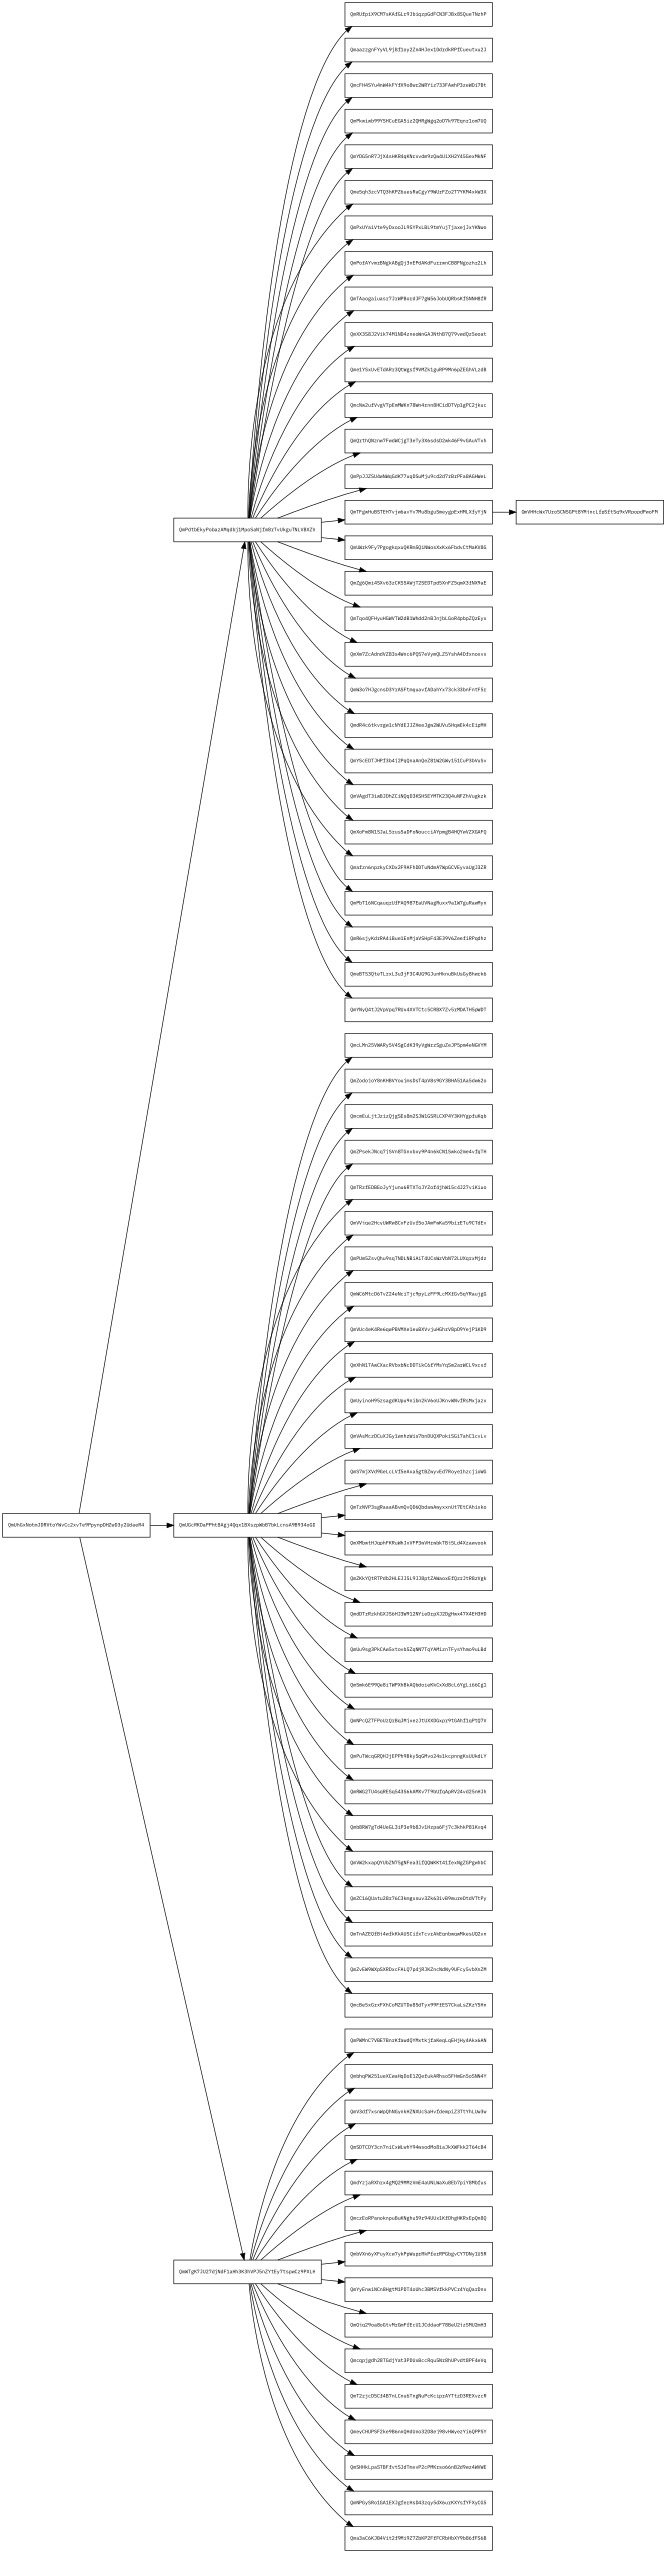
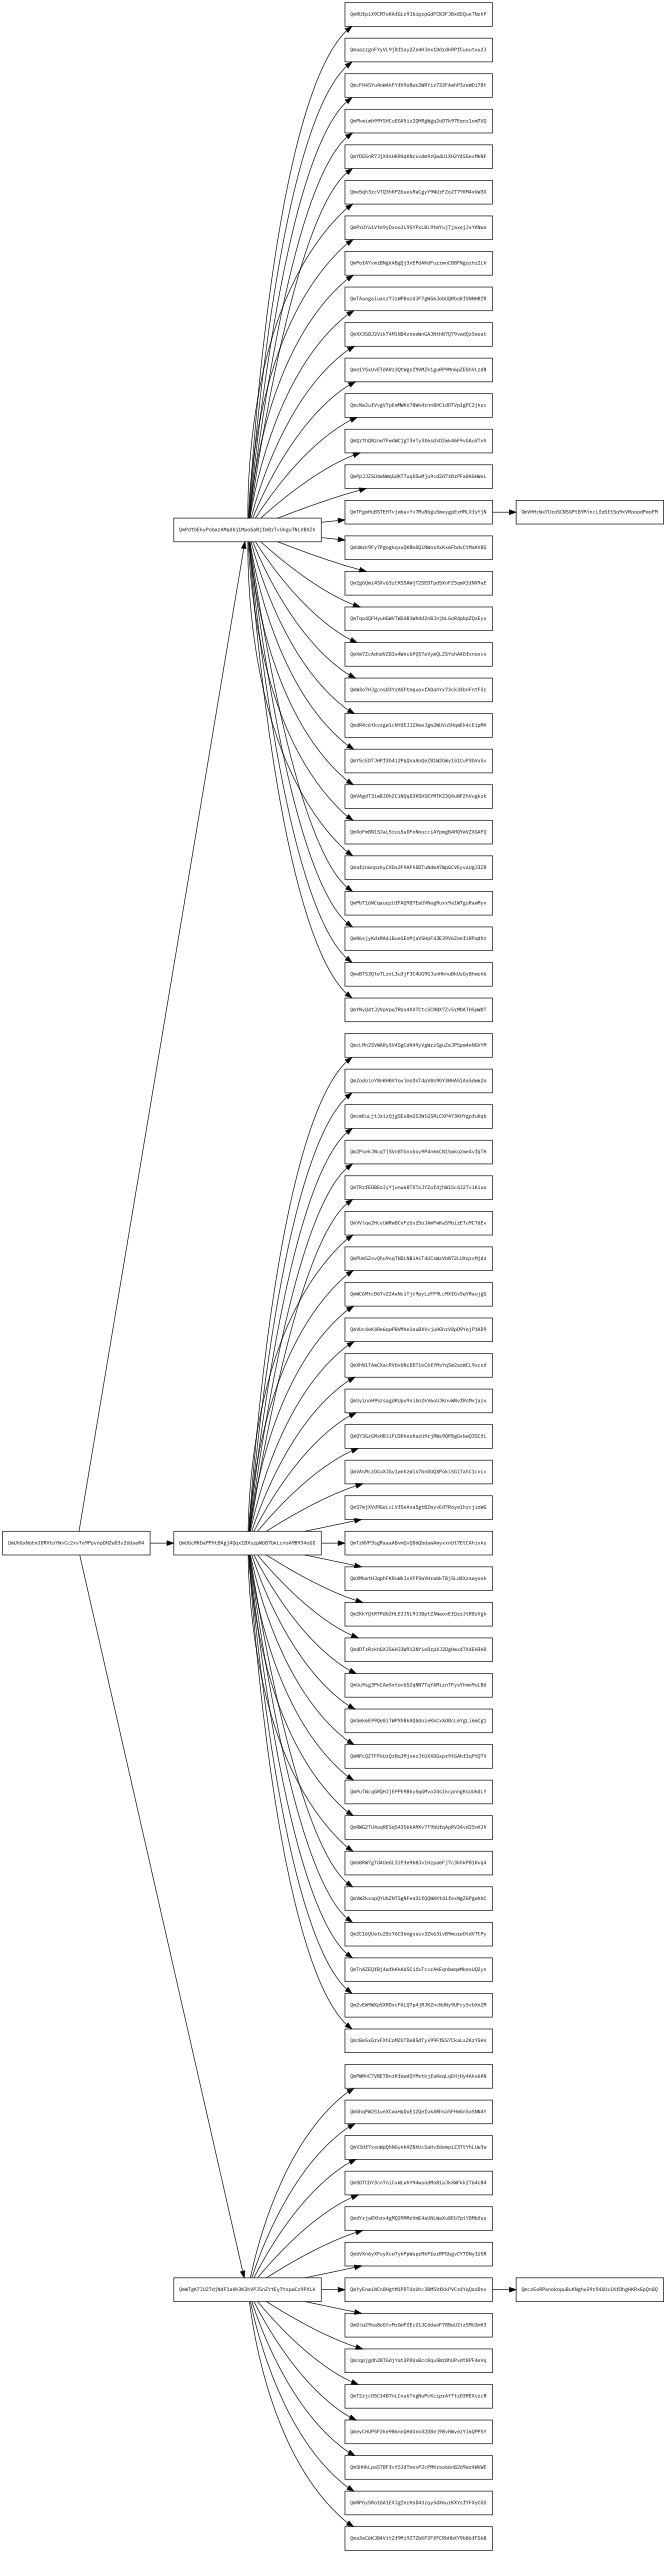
  digraph {
    fontname="IBM Plex Mono"
    rankdir=LR
    node [fontname="IBM Plex Mono" fontsize=8 shape=box]
    edge [fontname="IBM Plex Mono"]
    QmUhGxNotmJDRVtoYWvCc2xvTe9PpynpDHZwD3y2UdaeR4
    QmPdtbEkyPobazAMqdbj1MpoSaNjfm8rTvUkguTNLVBXZV
    QmUGcRKDaPPht8Agj4Qqx1BXszpWbB7bkLcnsA9B934oGD
    QmWTgK7JU27djNdF1aHh3K3hVPJ5nZYtEy7tspwCz9PXLH
    QmRUfpiX9CM7sKAfGLr9JbiqzpGdFCN3FJBx85QueTNzhP
    QmaazzgnFYyVL9jBf1oy2Zn4HJex1DdrdkRPfCueutxu2J
    QmcFH4SYu4nW4kFYfX9o8wr2WRYiz733FAwhP3zeWDi7Bt
    QmPkwiwb99YSHCuEGA5iz2QHRgWgq2oD7k97Eqnr1om7UQ
    QmYDG5nR7JjX4sHKR4qKNrxvdm9zQw4UiXH2Y45GexMkNF
    Qme5qh3zcVTQ3hKPZ6uesRaCgyY9WUrFZo2T7YKM4xkW3X
    QmPxUYaiVte9yDxooJL9SYPxLBL9tmYujTjaxejJxYKNwo
    QmPofAYvmrBNgkABgQj3nEPdAKdFurrwnCB8FNgozhr2Lh
    QmTAaogaiuasr7JrWPBordJF7gW56JobUQRbsKfSNNH8fR
    QmXX3S8J2Vik74M1ND4zneoWnGAJNthB7Q79vwdQz5eoat
    Qme1YSxUvETdARr3QtWgsf9VMZk1guRP9Mn6pZEGhVLzdB
    QmcNw2ufVvgV7pEmMWKn78Wn4rnn8HCidDTVp1gPC2jkuc
    QmQrthQNznw7FwdWCjgT3eTy3X6sdsD2wk46F9vGAuVTxh
    QmPpJJZSU4wNWqGdK77uqDSuMju9cd2d7rBrPFa8AGHWeL
    QmTFgwHuBSTEH7vjw6avYv7Mu8bguSmeygpExHMLXfyYjN
    QmUWrk9Fy7PgogkqxuQKRm5QiNWosXxKx6FbdvCtMaKV8G
    QmZg6Qmi4SXv63zCKS5AWjT2SEDTpd5XnFZ5qmX3fNX9aE
    QmTqo4QFHyuHGWVTW2dB1Whdd2nBJnjbLGoR4pbpZQzEyx
    QmXm7ZcAdndVZ83s4Wnc6PQ57eVymQLZ5YshA4Dfxnoxvx
    QmW3o7HJgcnsD3YrASFtmquavfADahYx73ck33bnFntF5r
    QmdR4c6tkvrgw1cNYdEJJZHeeJgw2WUVu5HqwEk4cEipMH
    QmYScEDTJHPf3b4j2PqQnaAnQeZ81W2GWy151CuP3bVuSv
    QmVAgdT3iwBJDhZCiNQqD3KSH5EYMTK23Q4uNFZhVugkzk
    QmXoFm8N1SJaL5rus5aDFoNoucciAYpmgB4HQYwVZXGAFQ
    Qmafzn6npzkyCXDx2F9AFhDDTuNdmA7WpGCVEyvaUgJ3ZR
    QmPbT16NCqauqrUfFAQ987EaUVNagRuxx9a1W7guRawMyn
    QmR6sjyKdrRA4iBue1EnMjaVSHpF43E39V6ZeefiRPqdhz
    QmeBTS3QteTLrxL3u3jF3C4UG9GJunHknuBkUsGy8hwrk6
    QmYNyQ4tJ2VpVpq7RUx4XVTCtc5CRBX7Zv5rMDATH5pWDT
-   QmcLMn25VWARy5V4SgCdK49yVgWrzSguZeJP5pm4eNGVYM [label=QmcLMn25VWARy5V4SgCdK39yVgWrzSguZeJP5pm4eNGVYM]
+   QmcLMn25VWARy5V4SgCdK49yVgWrzSguZeJP5pm4eNGVYM
    QmZodojoY8nKHBVYoujmsDsT4pV8s9GY3BHA51Aa5dw62o
    QmcmEuLjtJzizQjgSEs8m2SJW1GSRLCXP4Y3KHYgpfuKqb
    QmZPsekJNcq7jSVn8TGnxbxy9P4n6kCN1Swko2me4vfqTH
    QmTRzfEDBEoJyYjunu6RTXToJYZof4jhW15c4J27viKiuo
    QmVVjqe2HcyUWRw8CxFzUyf5oJAmFwKa59birETu9CTdEv
    QmPUm5ZsvQhu9sqTNDLNBiAiT4UCsWzVbN72LUXqrxMjdz
    QmWC6MtcD6TvZ24eNciTjc9pyLzFF9LcMXfGv5qYRaujgG
    QmVUc4eK4Re6qwPBVMXe1euBXVvjuHGhrV8pD9YejP1KD9
    QmXhN1TAwCXacRVbxbNcDDTikC6fYMsYqSm2arWCL9xcxf
    QmUyinoH95zsagdKUpu9nibn2kV6oUJKnvWNvfRsMxjazx
+   QmQY3GzGMxHBJiFU2KhezKazU9rjRWs9QP8gGxbwQ3SCfL
    QmVAsMczDCuXJGy1wnhzWis7bnDUQXPokiSGi7ahC1cvLv
    QmS7mjXVd9GeLcLVf5eAxa5gtBZwyvEd7Roye1hzcjioWG
    QmTzNVP3sgRaaaABvmQvQD6QbdawAwyxxnUt7EtCAhixko
    QmXMbwtHJqphFKRuWhJxVFP3wVHrwbkTBj5Ld4Xzawyook
    QmZKkYQtRTPdb2HLEJJ5L9JJ8ptZAWaoxEfQzrJtR8zVgk
    n51 [label=QmdDTrRzkhGXJS6HJ3W912NYieDrpXJ2DgHwx47X4EH3HD]
    QmUu9sg3PkCAw5xtovb5ZqNN7TqYAMiznTFysYhmo9uLBd
    QmSmk6E99Qe8iTWPXhBkAQbdoieKkCxXd8cL6YgLi66Cg1
    QmNPcQZTFPoUzQrBqJMjxezJtUXXDGxpr9tGAhf1qPtQ7V
    QmPuTWcqGRQHJjEPPh9Bky5qGMvo24s1kcpnngKsUUkdLY
    QmRWG2TU4sqRESq543S6kAMXv7T9bUfqApRV24vd25nHJh
    Qmb8RW7gTd4UeGL3iP3e9b8Jv1Hzpa6Fj7c3khkP81Kvq4
    QmVW2kxapQYUbZN75gNFea3ifQQWKKt41fexNgZGPgwhbC
    QmZC16QUatu28r76C3kmgxsuv3Zk63ivB9mureDtdVTtPy
    QmTnAZEQfBj4wfkKkAUSCifxTcvrAkEqnbwqwMkesUQ2yn
    QmZvEW9WXpSXRDxcFALQ7p4jRJKZncNdNy9UFcy5vbXnZM
    QmcBe5xGrxFXhCoMZUTDe85dTyx99FfES7CkaLsZKzY5Hn
    QmPWMnC7VBE7BnrKfawdQYMxtkjfaKeqLqEHjHy4Akx6AN
    QmbhqPW251ueXCwaHqDoE1ZQefukARhso5FHmGn5oSNN4Y
    QmV3df7xsnWpQhNGynkHZNXUcSaHvfdempiZ3TtYhLUw3w
    QmSDTCDY3cn7niCxWLwhY94wsodMo8iaJkXWFkk2T64cB4
    QmdYzjaRXhrx4gMQ29MMzVmE4aUNLWaXu8Eb7piY8Mbfus
    QmczEoRPanoknpuBuKNghu59r94UUx1KfDhgHKRxEpQn8Q
    QmbVXn6yXFuyXcw7ykPpWuprRkPferRPGbgvCY7DNy1U5R
    QmYyEnwiNCn8HgtM1PDT4oUhc3BMSVfkkPVCr4YqQarDnx
    QmQjq29oa8oGtvMrGmFfEcU1JCddaoF78BeU2jzSMU2mH3
    Qmcqpjgdh28TGdjYat3PDUxBccRqu5Nr8hUPvdt8PF4eVq
    QmT2zjcD5Cf4B7nLCnu6TngNuPcKciprAYTtzD3REXvzcR
    QmeyCHUPSF2ke9B6nnQHdUno32D8ej98vHWyezYi6QPPSY
    QmSHHkLpaSTBFfvtSJdTmxvP2cPMKrso66nB2d9wz4WVWE
    QmNPGySRo1GA1EXJgferHsD43zqy5dX6urKXYsfYFXyCG5
    Qma3aC6KJB4Vit2f9Mi9Z7ZbKP2FfFCRbHbXY9b86fFS6B
    QmVHHcWx7Uro5CN5GPt8YMjncLfpSftSq9xVRpopdPwoFM
    QmUhGxNotmJDRVtoYWvCc2xvTe9PpynpDHZwD3y2UdaeR4 -> QmPdtbEkyPobazAMqdbj1MpoSaNjfm8rTvUkguTNLVBXZV
    QmUhGxNotmJDRVtoYWvCc2xvTe9PpynpDHZwD3y2UdaeR4 -> QmUGcRKDaPPht8Agj4Qqx1BXszpWbB7bkLcnsA9B934oGD
    QmUhGxNotmJDRVtoYWvCc2xvTe9PpynpDHZwD3y2UdaeR4 -> QmWTgK7JU27djNdF1aHh3K3hVPJ5nZYtEy7tspwCz9PXLH
    QmPdtbEkyPobazAMqdbj1MpoSaNjfm8rTvUkguTNLVBXZV -> QmRUfpiX9CM7sKAfGLr9JbiqzpGdFCN3FJBx85QueTNzhP
    QmPdtbEkyPobazAMqdbj1MpoSaNjfm8rTvUkguTNLVBXZV -> QmaazzgnFYyVL9jBf1oy2Zn4HJex1DdrdkRPfCueutxu2J
    QmPdtbEkyPobazAMqdbj1MpoSaNjfm8rTvUkguTNLVBXZV -> QmcFH4SYu4nW4kFYfX9o8wr2WRYiz733FAwhP3zeWDi7Bt
    QmPdtbEkyPobazAMqdbj1MpoSaNjfm8rTvUkguTNLVBXZV -> QmPkwiwb99YSHCuEGA5iz2QHRgWgq2oD7k97Eqnr1om7UQ
    QmPdtbEkyPobazAMqdbj1MpoSaNjfm8rTvUkguTNLVBXZV -> QmYDG5nR7JjX4sHKR4qKNrxvdm9zQw4UiXH2Y45GexMkNF
    QmPdtbEkyPobazAMqdbj1MpoSaNjfm8rTvUkguTNLVBXZV -> Qme5qh3zcVTQ3hKPZ6uesRaCgyY9WUrFZo2T7YKM4xkW3X
    QmPdtbEkyPobazAMqdbj1MpoSaNjfm8rTvUkguTNLVBXZV -> QmPxUYaiVte9yDxooJL9SYPxLBL9tmYujTjaxejJxYKNwo
    QmPdtbEkyPobazAMqdbj1MpoSaNjfm8rTvUkguTNLVBXZV -> QmPofAYvmrBNgkABgQj3nEPdAKdFurrwnCB8FNgozhr2Lh
    QmPdtbEkyPobazAMqdbj1MpoSaNjfm8rTvUkguTNLVBXZV -> QmTAaogaiuasr7JrWPBordJF7gW56JobUQRbsKfSNNH8fR
    QmPdtbEkyPobazAMqdbj1MpoSaNjfm8rTvUkguTNLVBXZV -> QmXX3S8J2Vik74M1ND4zneoWnGAJNthB7Q79vwdQz5eoat
    QmPdtbEkyPobazAMqdbj1MpoSaNjfm8rTvUkguTNLVBXZV -> Qme1YSxUvETdARr3QtWgsf9VMZk1guRP9Mn6pZEGhVLzdB
    QmPdtbEkyPobazAMqdbj1MpoSaNjfm8rTvUkguTNLVBXZV -> QmcNw2ufVvgV7pEmMWKn78Wn4rnn8HCidDTVp1gPC2jkuc
    QmPdtbEkyPobazAMqdbj1MpoSaNjfm8rTvUkguTNLVBXZV -> QmQrthQNznw7FwdWCjgT3eTy3X6sdsD2wk46F9vGAuVTxh
    QmPdtbEkyPobazAMqdbj1MpoSaNjfm8rTvUkguTNLVBXZV -> QmPpJJZSU4wNWqGdK77uqDSuMju9cd2d7rBrPFa8AGHWeL
    QmPdtbEkyPobazAMqdbj1MpoSaNjfm8rTvUkguTNLVBXZV -> QmTFgwHuBSTEH7vjw6avYv7Mu8bguSmeygpExHMLXfyYjN
    QmPdtbEkyPobazAMqdbj1MpoSaNjfm8rTvUkguTNLVBXZV -> QmUWrk9Fy7PgogkqxuQKRm5QiNWosXxKx6FbdvCtMaKV8G
    QmPdtbEkyPobazAMqdbj1MpoSaNjfm8rTvUkguTNLVBXZV -> QmZg6Qmi4SXv63zCKS5AWjT2SEDTpd5XnFZ5qmX3fNX9aE
    QmPdtbEkyPobazAMqdbj1MpoSaNjfm8rTvUkguTNLVBXZV -> QmTqo4QFHyuHGWVTW2dB1Whdd2nBJnjbLGoR4pbpZQzEyx
    QmPdtbEkyPobazAMqdbj1MpoSaNjfm8rTvUkguTNLVBXZV -> QmXm7ZcAdndVZ83s4Wnc6PQ57eVymQLZ5YshA4Dfxnoxvx
    QmPdtbEkyPobazAMqdbj1MpoSaNjfm8rTvUkguTNLVBXZV -> QmW3o7HJgcnsD3YrASFtmquavfADahYx73ck33bnFntF5r
    QmPdtbEkyPobazAMqdbj1MpoSaNjfm8rTvUkguTNLVBXZV -> QmdR4c6tkvrgw1cNYdEJJZHeeJgw2WUVu5HqwEk4cEipMH
    QmPdtbEkyPobazAMqdbj1MpoSaNjfm8rTvUkguTNLVBXZV -> QmYScEDTJHPf3b4j2PqQnaAnQeZ81W2GWy151CuP3bVuSv
    QmPdtbEkyPobazAMqdbj1MpoSaNjfm8rTvUkguTNLVBXZV -> QmVAgdT3iwBJDhZCiNQqD3KSH5EYMTK23Q4uNFZhVugkzk
    QmPdtbEkyPobazAMqdbj1MpoSaNjfm8rTvUkguTNLVBXZV -> QmXoFm8N1SJaL5rus5aDFoNoucciAYpmgB4HQYwVZXGAFQ
    QmPdtbEkyPobazAMqdbj1MpoSaNjfm8rTvUkguTNLVBXZV -> Qmafzn6npzkyCXDx2F9AFhDDTuNdmA7WpGCVEyvaUgJ3ZR
    QmPdtbEkyPobazAMqdbj1MpoSaNjfm8rTvUkguTNLVBXZV -> QmPbT16NCqauqrUfFAQ987EaUVNagRuxx9a1W7guRawMyn
    QmPdtbEkyPobazAMqdbj1MpoSaNjfm8rTvUkguTNLVBXZV -> QmR6sjyKdrRA4iBue1EnMjaVSHpF43E39V6ZeefiRPqdhz
    QmPdtbEkyPobazAMqdbj1MpoSaNjfm8rTvUkguTNLVBXZV -> QmeBTS3QteTLrxL3u3jF3C4UG9GJunHknuBkUsGy8hwrk6
    QmPdtbEkyPobazAMqdbj1MpoSaNjfm8rTvUkguTNLVBXZV -> QmYNyQ4tJ2VpVpq7RUx4XVTCtc5CRBX7Zv5rMDATH5pWDT
    QmUGcRKDaPPht8Agj4Qqx1BXszpWbB7bkLcnsA9B934oGD -> QmcLMn25VWARy5V4SgCdK49yVgWrzSguZeJP5pm4eNGVYM
    QmUGcRKDaPPht8Agj4Qqx1BXszpWbB7bkLcnsA9B934oGD -> QmZodojoY8nKHBVYoujmsDsT4pV8s9GY3BHA51Aa5dw62o
    QmUGcRKDaPPht8Agj4Qqx1BXszpWbB7bkLcnsA9B934oGD -> QmcmEuLjtJzizQjgSEs8m2SJW1GSRLCXP4Y3KHYgpfuKqb
    QmUGcRKDaPPht8Agj4Qqx1BXszpWbB7bkLcnsA9B934oGD -> QmZPsekJNcq7jSVn8TGnxbxy9P4n6kCN1Swko2me4vfqTH
    QmUGcRKDaPPht8Agj4Qqx1BXszpWbB7bkLcnsA9B934oGD -> QmTRzfEDBEoJyYjunu6RTXToJYZof4jhW15c4J27viKiuo
    QmUGcRKDaPPht8Agj4Qqx1BXszpWbB7bkLcnsA9B934oGD -> QmVVjqe2HcyUWRw8CxFzUyf5oJAmFwKa59birETu9CTdEv
    QmUGcRKDaPPht8Agj4Qqx1BXszpWbB7bkLcnsA9B934oGD -> QmPUm5ZsvQhu9sqTNDLNBiAiT4UCsWzVbN72LUXqrxMjdz
    QmUGcRKDaPPht8Agj4Qqx1BXszpWbB7bkLcnsA9B934oGD -> QmWC6MtcD6TvZ24eNciTjc9pyLzFF9LcMXfGv5qYRaujgG
    QmUGcRKDaPPht8Agj4Qqx1BXszpWbB7bkLcnsA9B934oGD -> QmVUc4eK4Re6qwPBVMXe1euBXVvjuHGhrV8pD9YejP1KD9
    QmUGcRKDaPPht8Agj4Qqx1BXszpWbB7bkLcnsA9B934oGD -> QmXhN1TAwCXacRVbxbNcDDTikC6fYMsYqSm2arWCL9xcxf
    QmUGcRKDaPPht8Agj4Qqx1BXszpWbB7bkLcnsA9B934oGD -> QmUyinoH95zsagdKUpu9nibn2kV6oUJKnvWNvfRsMxjazx
+   QmUGcRKDaPPht8Agj4Qqx1BXszpWbB7bkLcnsA9B934oGD -> QmQY3GzGMxHBJiFU2KhezKazU9rjRWs9QP8gGxbwQ3SCfL
    QmUGcRKDaPPht8Agj4Qqx1BXszpWbB7bkLcnsA9B934oGD -> QmVAsMczDCuXJGy1wnhzWis7bnDUQXPokiSGi7ahC1cvLv
    QmUGcRKDaPPht8Agj4Qqx1BXszpWbB7bkLcnsA9B934oGD -> QmS7mjXVd9GeLcLVf5eAxa5gtBZwyvEd7Roye1hzcjioWG
    QmUGcRKDaPPht8Agj4Qqx1BXszpWbB7bkLcnsA9B934oGD -> QmTzNVP3sgRaaaABvmQvQD6QbdawAwyxxnUt7EtCAhixko
    QmUGcRKDaPPht8Agj4Qqx1BXszpWbB7bkLcnsA9B934oGD -> QmXMbwtHJqphFKRuWhJxVFP3wVHrwbkTBj5Ld4Xzawyook
    QmUGcRKDaPPht8Agj4Qqx1BXszpWbB7bkLcnsA9B934oGD -> QmZKkYQtRTPdb2HLEJJ5L9JJ8ptZAWaoxEfQzrJtR8zVgk
    QmUGcRKDaPPht8Agj4Qqx1BXszpWbB7bkLcnsA9B934oGD -> n51
    QmUGcRKDaPPht8Agj4Qqx1BXszpWbB7bkLcnsA9B934oGD -> QmUu9sg3PkCAw5xtovb5ZqNN7TqYAMiznTFysYhmo9uLBd
    QmUGcRKDaPPht8Agj4Qqx1BXszpWbB7bkLcnsA9B934oGD -> QmSmk6E99Qe8iTWPXhBkAQbdoieKkCxXd8cL6YgLi66Cg1
    QmUGcRKDaPPht8Agj4Qqx1BXszpWbB7bkLcnsA9B934oGD -> QmNPcQZTFPoUzQrBqJMjxezJtUXXDGxpr9tGAhf1qPtQ7V
    QmUGcRKDaPPht8Agj4Qqx1BXszpWbB7bkLcnsA9B934oGD -> QmPuTWcqGRQHJjEPPh9Bky5qGMvo24s1kcpnngKsUUkdLY
    QmUGcRKDaPPht8Agj4Qqx1BXszpWbB7bkLcnsA9B934oGD -> QmRWG2TU4sqRESq543S6kAMXv7T9bUfqApRV24vd25nHJh
    QmUGcRKDaPPht8Agj4Qqx1BXszpWbB7bkLcnsA9B934oGD -> Qmb8RW7gTd4UeGL3iP3e9b8Jv1Hzpa6Fj7c3khkP81Kvq4
    QmUGcRKDaPPht8Agj4Qqx1BXszpWbB7bkLcnsA9B934oGD -> QmVW2kxapQYUbZN75gNFea3ifQQWKKt41fexNgZGPgwhbC
    QmUGcRKDaPPht8Agj4Qqx1BXszpWbB7bkLcnsA9B934oGD -> QmZC16QUatu28r76C3kmgxsuv3Zk63ivB9mureDtdVTtPy
    QmUGcRKDaPPht8Agj4Qqx1BXszpWbB7bkLcnsA9B934oGD -> QmTnAZEQfBj4wfkKkAUSCifxTcvrAkEqnbwqwMkesUQ2yn
    QmUGcRKDaPPht8Agj4Qqx1BXszpWbB7bkLcnsA9B934oGD -> QmZvEW9WXpSXRDxcFALQ7p4jRJKZncNdNy9UFcy5vbXnZM
    QmUGcRKDaPPht8Agj4Qqx1BXszpWbB7bkLcnsA9B934oGD -> QmcBe5xGrxFXhCoMZUTDe85dTyx99FfES7CkaLsZKzY5Hn
    QmWTgK7JU27djNdF1aHh3K3hVPJ5nZYtEy7tspwCz9PXLH -> QmPWMnC7VBE7BnrKfawdQYMxtkjfaKeqLqEHjHy4Akx6AN
    QmWTgK7JU27djNdF1aHh3K3hVPJ5nZYtEy7tspwCz9PXLH -> QmbhqPW251ueXCwaHqDoE1ZQefukARhso5FHmGn5oSNN4Y
    QmWTgK7JU27djNdF1aHh3K3hVPJ5nZYtEy7tspwCz9PXLH -> QmV3df7xsnWpQhNGynkHZNXUcSaHvfdempiZ3TtYhLUw3w
    QmWTgK7JU27djNdF1aHh3K3hVPJ5nZYtEy7tspwCz9PXLH -> QmSDTCDY3cn7niCxWLwhY94wsodMo8iaJkXWFkk2T64cB4
    QmWTgK7JU27djNdF1aHh3K3hVPJ5nZYtEy7tspwCz9PXLH -> QmdYzjaRXhrx4gMQ29MMzVmE4aUNLWaXu8Eb7piY8Mbfus
-   QmWTgK7JU27djNdF1aHh3K3hVPJ5nZYtEy7tspwCz9PXLH -> QmczEoRPanoknpuBuKNghu59r94UUx1KfDhgHKRxEpQn8Q
+   QmYyEnwiNCn8HgtM1PDT4oUhc3BMSVfkkPVCr4YqQarDnx -> QmczEoRPanoknpuBuKNghu59r94UUx1KfDhgHKRxEpQn8Q
    QmWTgK7JU27djNdF1aHh3K3hVPJ5nZYtEy7tspwCz9PXLH -> QmbVXn6yXFuyXcw7ykPpWuprRkPferRPGbgvCY7DNy1U5R
    QmWTgK7JU27djNdF1aHh3K3hVPJ5nZYtEy7tspwCz9PXLH -> QmYyEnwiNCn8HgtM1PDT4oUhc3BMSVfkkPVCr4YqQarDnx
    QmWTgK7JU27djNdF1aHh3K3hVPJ5nZYtEy7tspwCz9PXLH -> QmQjq29oa8oGtvMrGmFfEcU1JCddaoF78BeU2jzSMU2mH3
    QmWTgK7JU27djNdF1aHh3K3hVPJ5nZYtEy7tspwCz9PXLH -> Qmcqpjgdh28TGdjYat3PDUxBccRqu5Nr8hUPvdt8PF4eVq
    QmWTgK7JU27djNdF1aHh3K3hVPJ5nZYtEy7tspwCz9PXLH -> QmT2zjcD5Cf4B7nLCnu6TngNuPcKciprAYTtzD3REXvzcR
    QmWTgK7JU27djNdF1aHh3K3hVPJ5nZYtEy7tspwCz9PXLH -> QmeyCHUPSF2ke9B6nnQHdUno32D8ej98vHWyezYi6QPPSY
    QmWTgK7JU27djNdF1aHh3K3hVPJ5nZYtEy7tspwCz9PXLH -> QmSHHkLpaSTBFfvtSJdTmxvP2cPMKrso66nB2d9wz4WVWE
    QmWTgK7JU27djNdF1aHh3K3hVPJ5nZYtEy7tspwCz9PXLH -> QmNPGySRo1GA1EXJgferHsD43zqy5dX6urKXYsfYFXyCG5
    QmWTgK7JU27djNdF1aHh3K3hVPJ5nZYtEy7tspwCz9PXLH -> Qma3aC6KJB4Vit2f9Mi9Z7ZbKP2FfFCRbHbXY9b86fFS6B
    QmTFgwHuBSTEH7vjw6avYv7Mu8bguSmeygpExHMLXfyYjN -> QmVHHcWx7Uro5CN5GPt8YMjncLfpSftSq9xVRpopdPwoFM
  }
